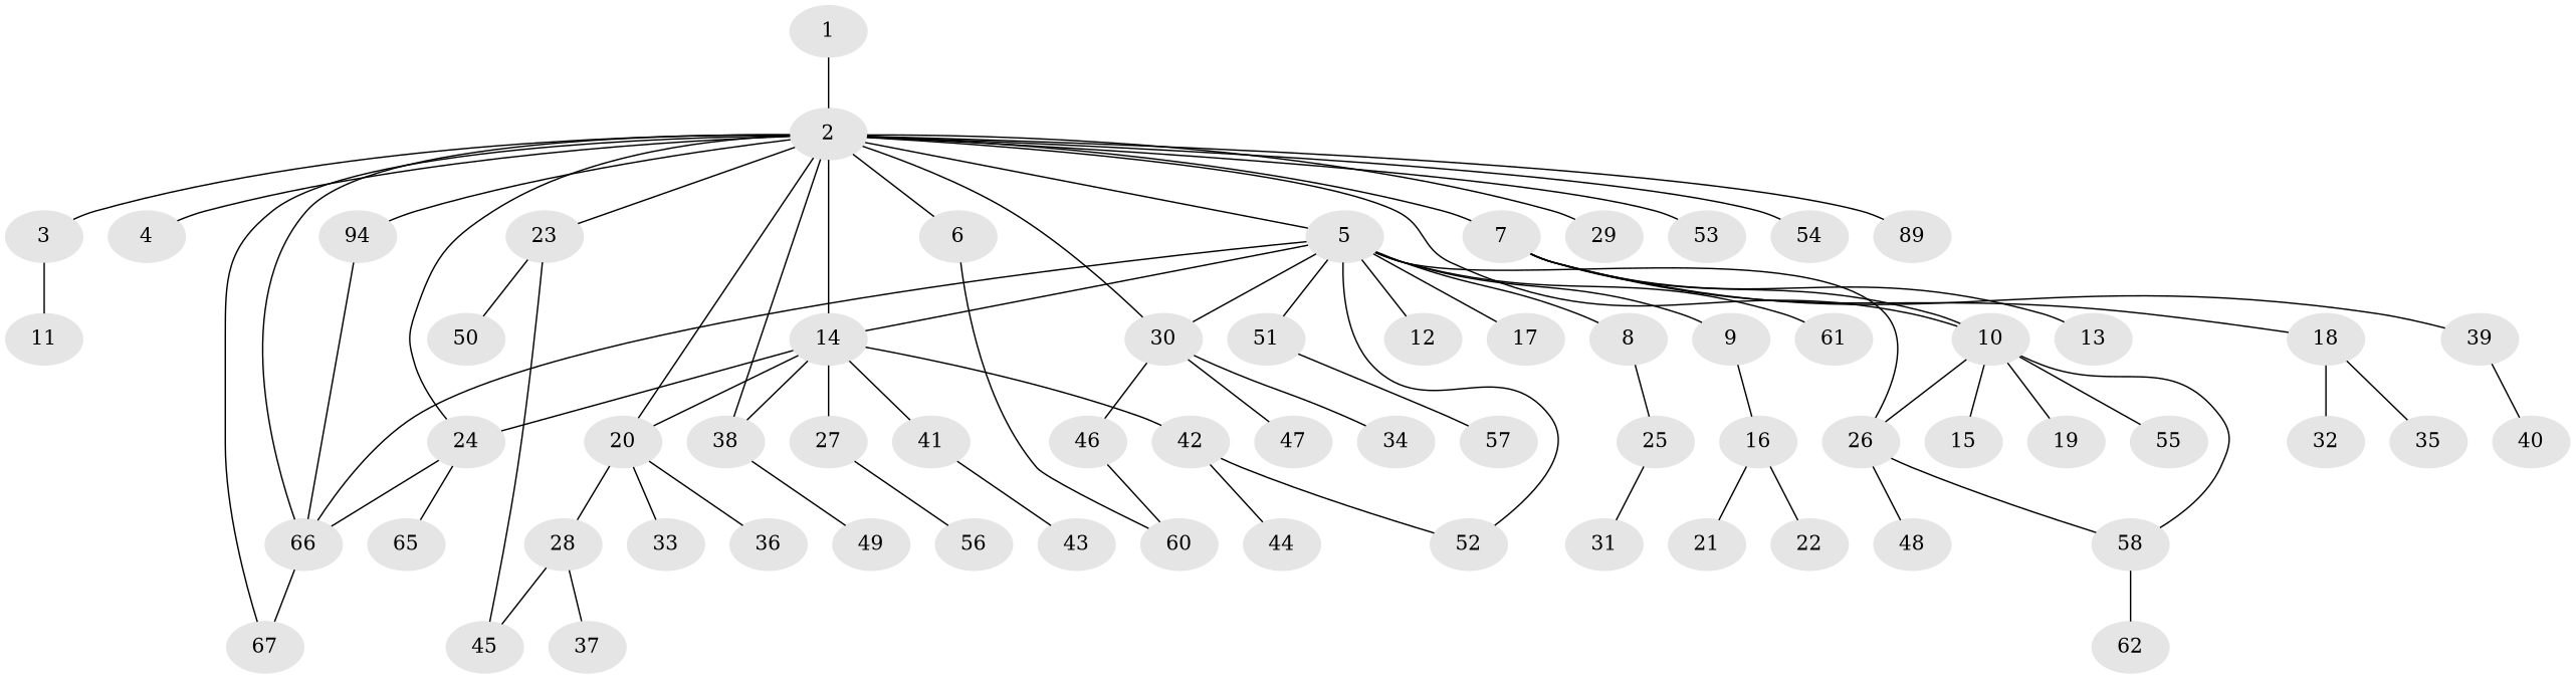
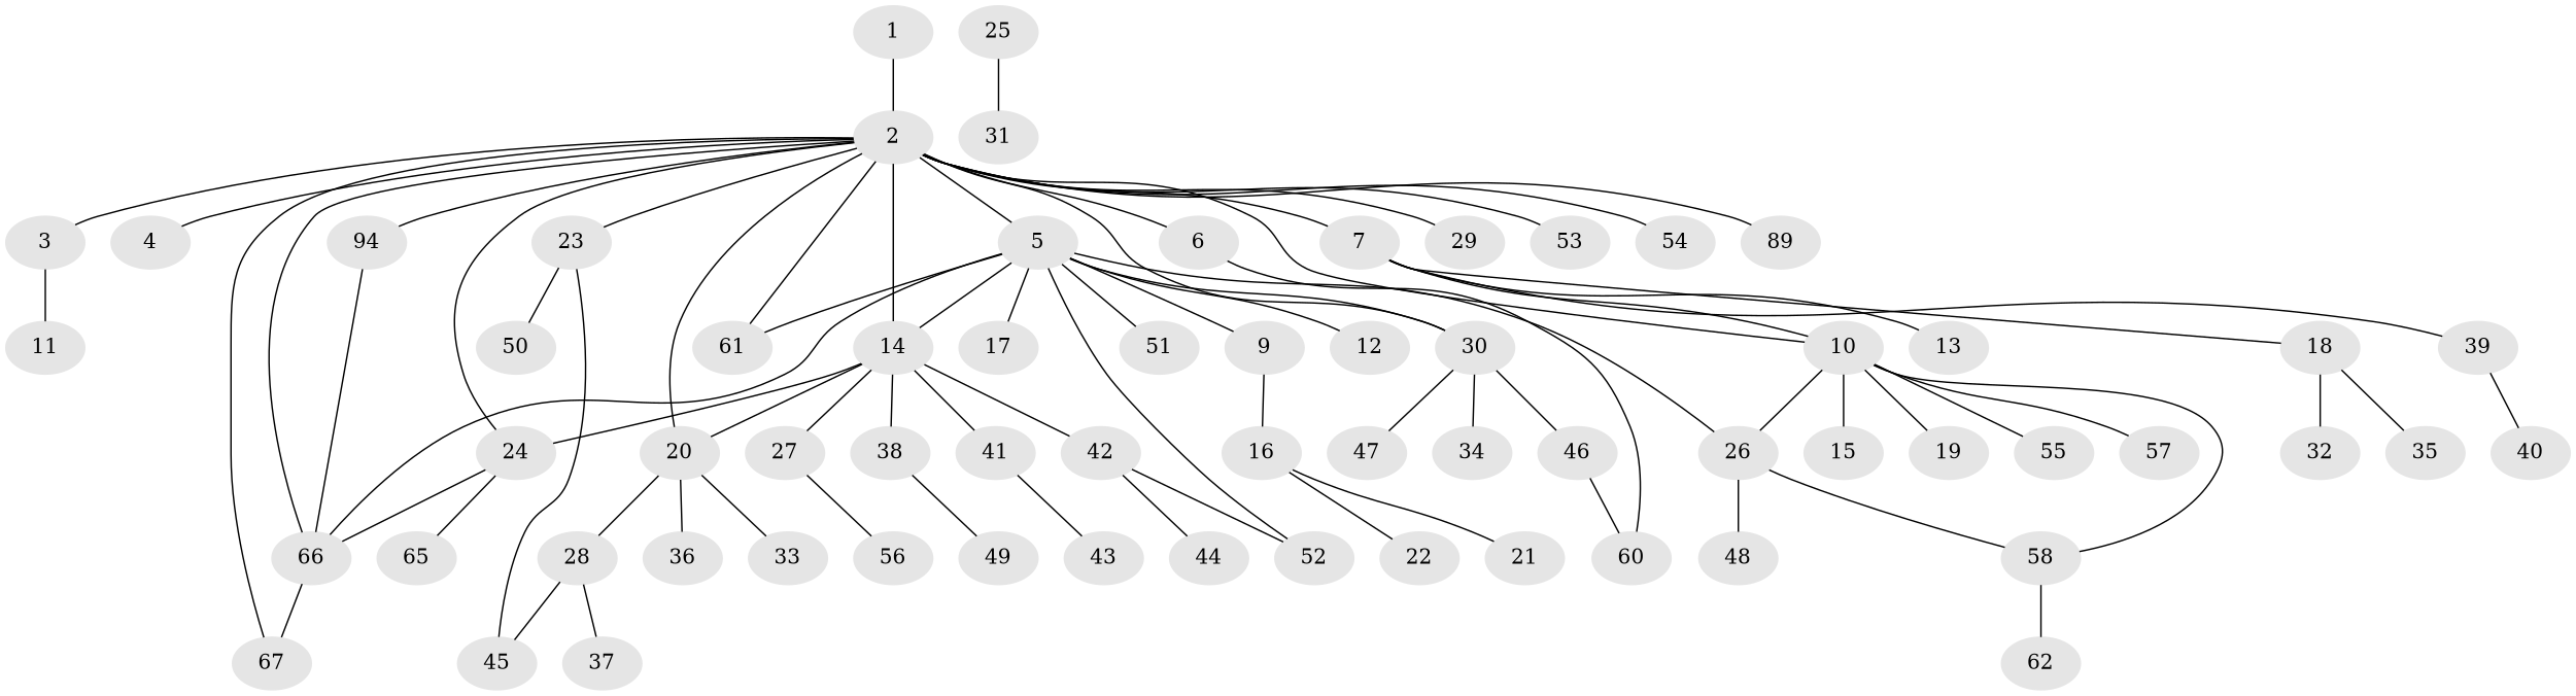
  graph {
    node [color=gray90 style=filled]
    1
    2
    3
    4
    5
    6
    7
    10
    14
    20
    23
    24
    29
    30
    53
    54
    n17 [label=89]
    61
    n19 [label=94]
    66
    67
    11
-   8
    9
    12
    17
    26
    51
    52
    60
    13
    18
    39
    15
    19
    55
    57
    58
    27
    38
    41
    42
    28
    33
    36
    45
    50
    65
    34
    46
    47
    25
    16
    48
    32
    35
    40
    31
    21
    22
    62
    56
    49
    43
    44
    37
    1 -- 2
    2 -- 3
    2 -- 4
    2 -- 5
    2 -- 6
    2 -- 7
    2 -- 10
    2 -- 14
    2 -- 20
    2 -- 23
    2 -- 24
    2 -- 29
    2 -- 30
    2 -- 53
    2 -- 54
    2 -- n17
-   2 -- 38
+   2 -- 61
    2 -- n19
    2 -- 66
    2 -- 67
    3 -- 11
    5 -- 14
    5 -- 30
    5 -- 61
    5 -- 66
-   5 -- 8
    5 -- 9
    5 -- 12
    5 -- 17
    5 -- 26
    5 -- 51
    5 -- 52
    6 -- 60
    7 -- 10
    7 -- 13
    7 -- 18
    7 -- 39
    10 -- 26
    10 -- 15
    10 -- 19
    10 -- 55
-   51 -- 57
+   10 -- 57
    10 -- 58
    14 -- 20
    14 -- 24
    14 -- 27
    14 -- 38
    14 -- 41
    14 -- 42
    20 -- 28
    20 -- 33
    20 -- 36
    23 -- 45
    23 -- 50
    24 -- 66
    24 -- 65
    30 -- 34
    30 -- 46
    30 -- 47
    n19 -- 66
    66 -- 67
-   8 -- 25
    9 -- 16
    26 -- 58
    26 -- 48
    18 -- 32
    18 -- 35
    39 -- 40
    58 -- 62
    27 -- 56
    38 -- 49
    41 -- 43
    42 -- 52
    42 -- 44
    28 -- 45
    28 -- 37
    46 -- 60
    25 -- 31
    16 -- 21
    16 -- 22
  }
